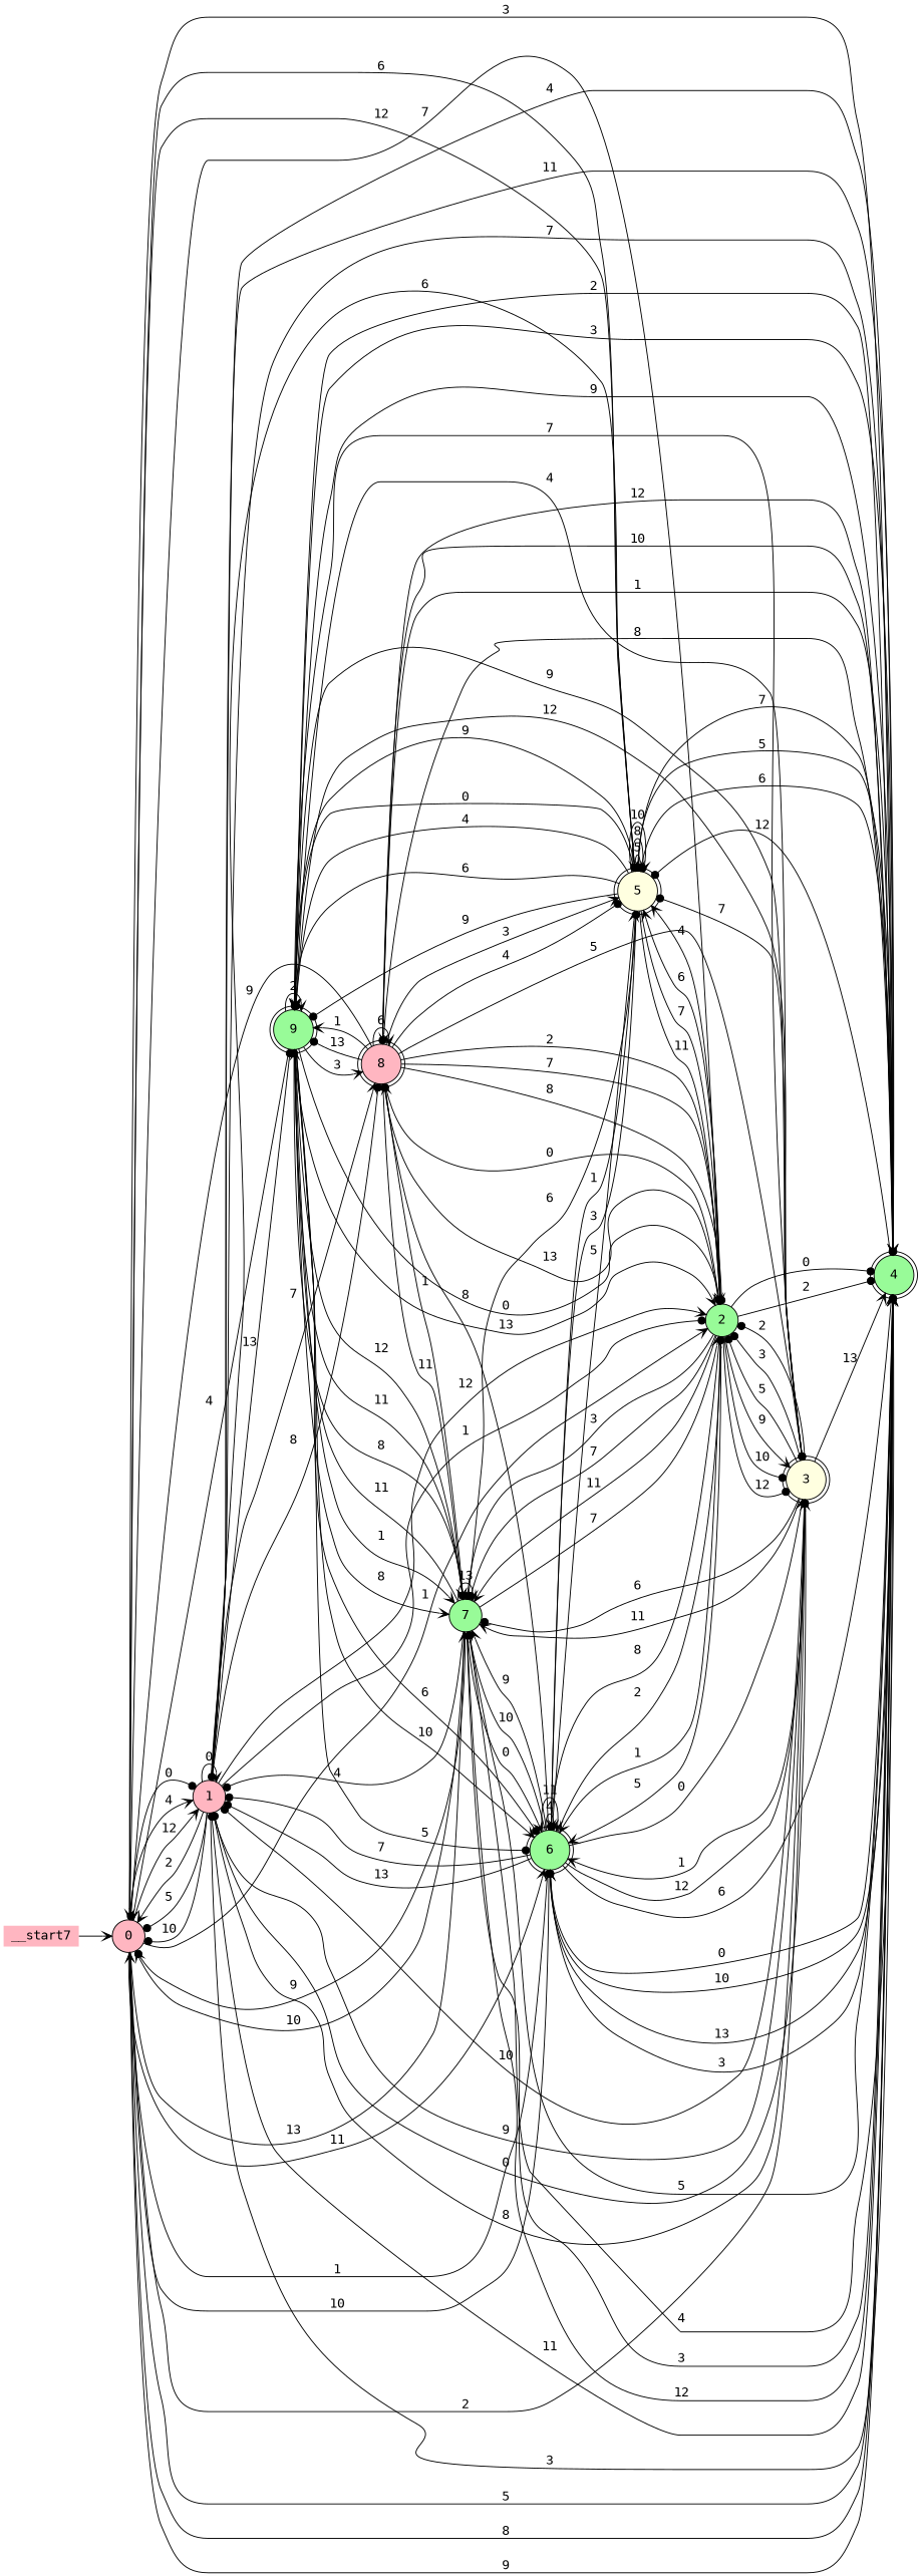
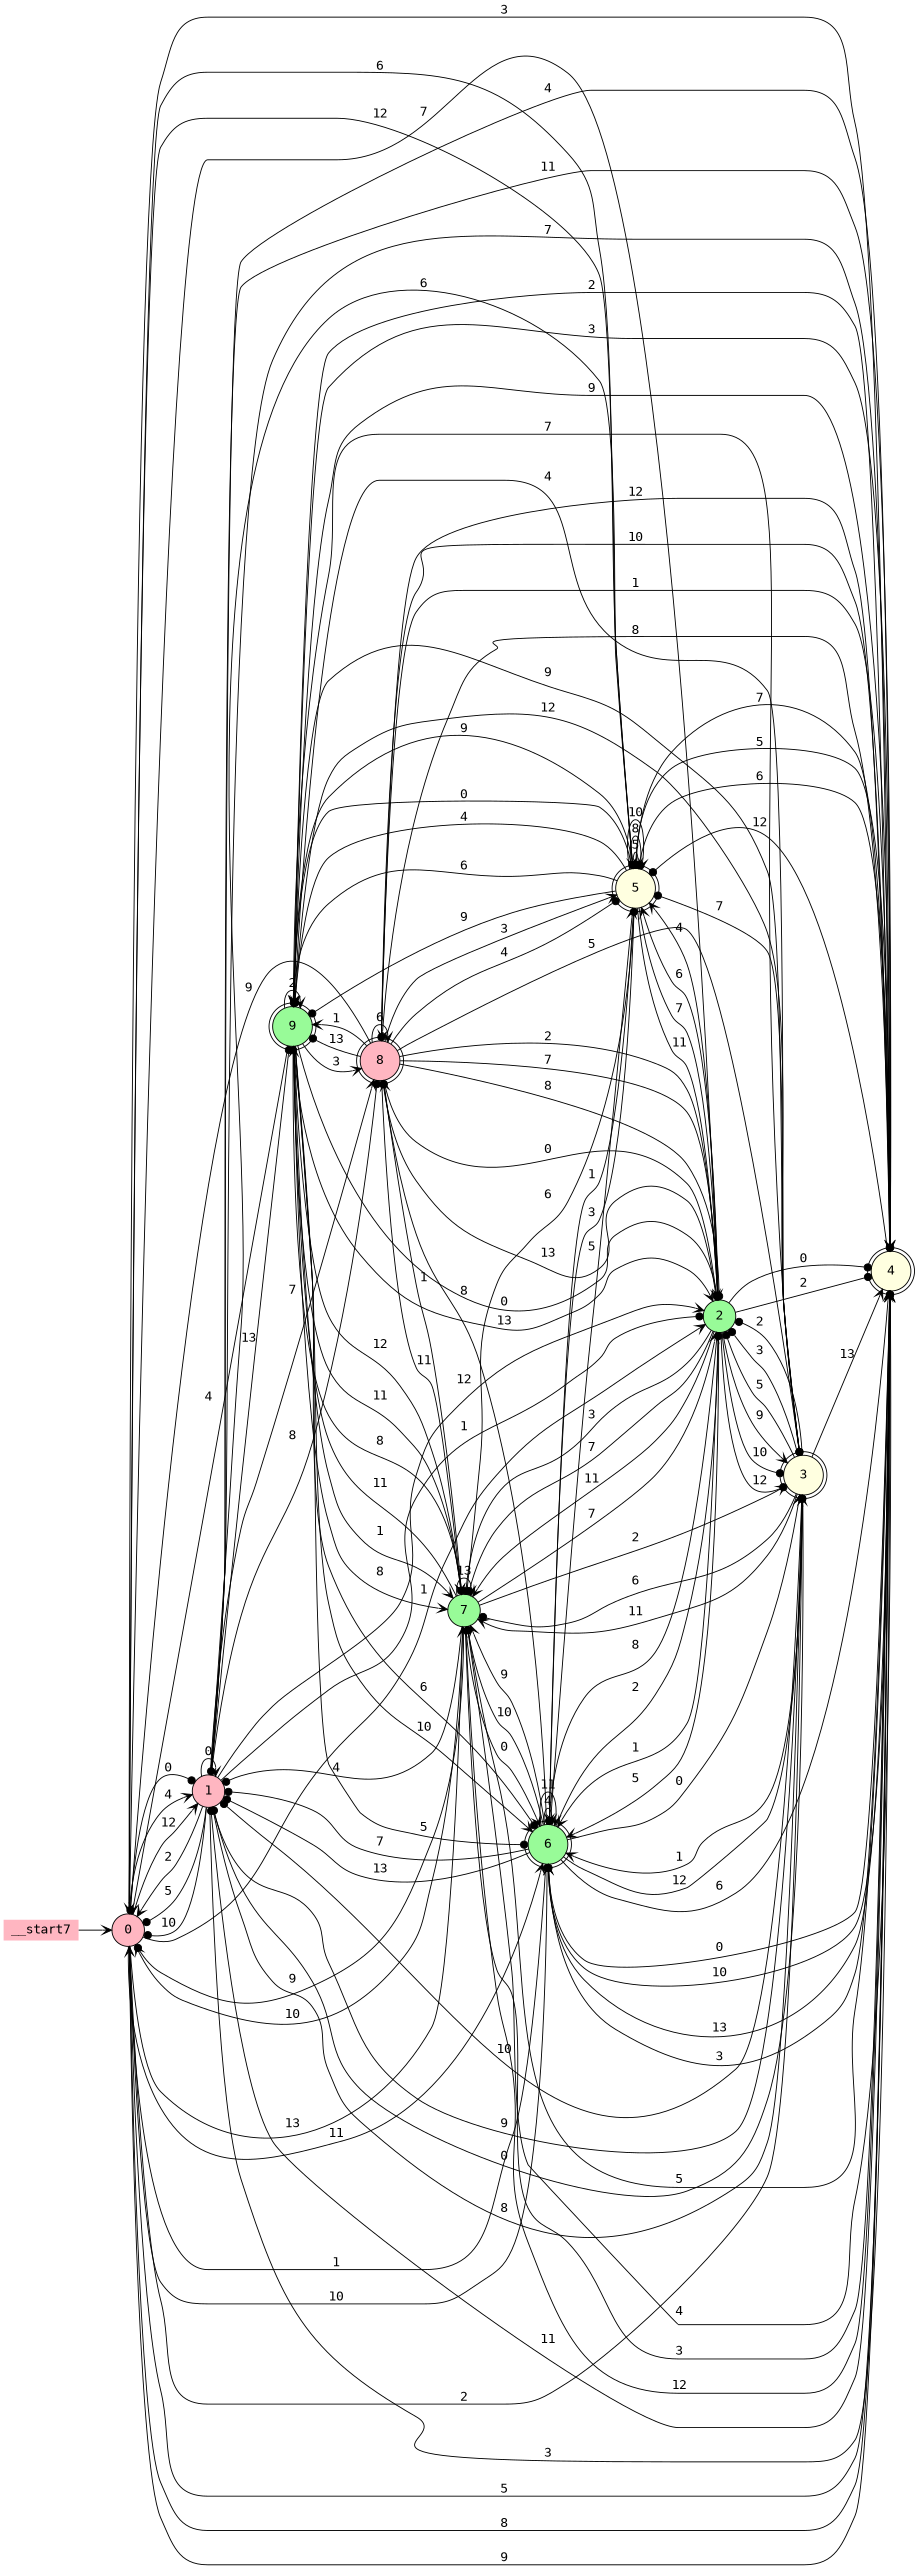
  digraph {
    fontname="DejaVu Sans Mono"
    rankdir=LR
    node [fillcolor=lightpink fontname="DejaVu Sans Mono" shape=doublecircle style=filled]
    edge [arrowhead=vee fontname="DejaVu Sans Mono"]
    n1 [label=0 shape=circle]
    n2 [label=1 shape=circle]
    n3 [fillcolor=palegreen label=2 shape=circle]
    n4 [fillcolor=lightyellow label=3]
-   n5 [fillcolor=palegreen label=4]
+   n5 [fillcolor=lightyellow label=4]
    n6 [fillcolor=lightyellow label=5]
    n7 [fillcolor=palegreen label=6]
    n8 [fillcolor=palegreen label=7 shape=circle]
    n9 [label=8]
    n10 [fillcolor=palegreen label=9]
    n11 [height=0 label=__start7 shape=none width=0]
    n1 -> n2 [arrowhead=dot label=0]
    n1 -> n2 [label=4]
    n1 -> n2 [label=12]
    n1 -> n3 [label=1]
    n1 -> n3 [arrowhead=dot label=7]
    n1 -> n4 [arrowhead=dot label=2]
    n1 -> n5 [label=3]
    n1 -> n5 [label=5]
    n1 -> n5 [arrowhead=dot label=8]
    n1 -> n5 [label=9]
    n1 -> n6 [arrowhead=dot label=6]
    n1 -> n7 [arrowhead=dot label=10]
    n1 -> n7 [label=11]
    n1 -> n8 [label=13]
    n2 -> n1 [label=2]
    n2 -> n1 [arrowhead=dot label=5]
    n2 -> n1 [arrowhead=dot label=10]
    n2 -> n2 [label=0]
    n2 -> n3 [arrowhead=dot label=1]
    n2 -> n3 [label=12]
    n2 -> n4 [arrowhead=dot label=9]
    n2 -> n5 [arrowhead=dot label=3]
    n2 -> n5 [arrowhead=dot label=4]
    n2 -> n5 [label=11]
    n2 -> n6 [arrowhead=dot label=6]
    n2 -> n9 [label=7]
    n2 -> n9 [arrowhead=dot label=8]
    n2 -> n10 [arrowhead=dot label=13]
    n3 -> n4 [label=9]
    n3 -> n4 [arrowhead=dot label=10]
    n3 -> n4 [arrowhead=dot label=12]
    n3 -> n5 [arrowhead=dot label=0]
    n3 -> n5 [arrowhead=dot label=2]
    n3 -> n6 [label=4]
    n3 -> n6 [label=6]
    n3 -> n7 [label=1]
    n3 -> n7 [label=5]
    n3 -> n7 [arrowhead=dot label=8]
    n3 -> n8 [arrowhead=dot label=3]
    n3 -> n8 [arrowhead=dot label=7]
    n3 -> n8 [label=11]
    n3 -> n9 [arrowhead=dot label=13]
    n4 -> n2 [arrowhead=dot label=0]
    n4 -> n2 [arrowhead=dot label=8]
    n4 -> n2 [arrowhead=dot label=10]
    n4 -> n3 [arrowhead=dot label=2]
    n4 -> n3 [arrowhead=dot label=3]
    n4 -> n3 [arrowhead=dot label=5]
    n4 -> n5 [label=13]
    n4 -> n6 [arrowhead=dot label=7]
    n4 -> n7 [label=1]
    n4 -> n8 [arrowhead=dot label=6]
    n4 -> n8 [label=11]
    n4 -> n10 [arrowhead=dot label=4]
    n4 -> n10 [label=9]
    n4 -> n10 [arrowhead=dot label=12]
    n5 -> n2 [arrowhead=dot label=7]
    n5 -> n2 [arrowhead=dot label=11]
    n5 -> n6 [arrowhead=dot label=5]
    n5 -> n6 [arrowhead=dot label=6]
    n5 -> n6 [arrowhead=dot label=12]
    n5 -> n7 [arrowhead=dot label=0]
    n5 -> n7 [label=10]
    n5 -> n7 [label=13]
    n5 -> n8 [arrowhead=dot label=4]
    n5 -> n9 [arrowhead=dot label=1]
    n5 -> n9 [label=8]
    n5 -> n10 [arrowhead=dot label=2]
    n5 -> n10 [label=3]
    n5 -> n10 [label=9]
    n6 -> n1 [label=12]
    n6 -> n3 [label=7]
    n6 -> n3 [arrowhead=dot label=11]
    n6 -> n5 [label=7]
    n6 -> n6 [label=5]
    n6 -> n6 [arrowhead=dot label=8]
    n6 -> n6 [label=10]
    n6 -> n7 [arrowhead=dot label=1]
    n6 -> n7 [label=3]
    n6 -> n10 [label=0]
    n6 -> n10 [label=4]
    n6 -> n10 [label=6]
    n6 -> n10 [arrowhead=dot label=9]
    n7 -> n1 [label=1]
    n7 -> n2 [arrowhead=dot label=7]
    n7 -> n2 [arrowhead=dot label=13]
    n7 -> n3 [arrowhead=dot label=2]
    n7 -> n4 [label=0]
    n7 -> n4 [label=12]
    n7 -> n5 [label=3]
    n7 -> n5 [label=6]
    n7 -> n6 [label=5]
    n7 -> n7 [label=4]
    n7 -> n7 [label=11]
    n7 -> n8 [label=9]
    n7 -> n8 [arrowhead=dot label=10]
    n7 -> n9 [arrowhead=dot label=8]
    n8 -> n1 [arrowhead=dot label=9]
    n8 -> n1 [label=10]
    n8 -> n2 [arrowhead=dot label=4]
    n8 -> n3 [label=7]
+   n8 -> n4 [label=2]
    n8 -> n5 [label=3]
    n8 -> n5 [label=5]
    n8 -> n5 [label=12]
    n8 -> n6 [arrowhead=dot label=6]
    n8 -> n7 [label=0]
    n8 -> n8 [label=13]
    n8 -> n9 [label=1]
    n8 -> n10 [arrowhead=dot label=8]
    n8 -> n10 [label=11]
    n9 -> n1 [arrowhead=dot label=9]
    n9 -> n3 [label=0]
    n9 -> n3 [arrowhead=dot label=2]
    n9 -> n3 [arrowhead=dot label=7]
    n9 -> n3 [arrowhead=dot label=8]
    n9 -> n4 [arrowhead=dot label=5]
    n9 -> n5 [label=10]
    n9 -> n5 [arrowhead=dot label=12]
    n9 -> n6 [label=3]
    n9 -> n6 [arrowhead=dot label=4]
    n9 -> n8 [arrowhead=dot label=11]
    n9 -> n9 [label=6]
    n9 -> n10 [label=1]
    n9 -> n10 [arrowhead=dot label=13]
    n10 -> n1 [label=4]
    n10 -> n3 [arrowhead=dot label=0]
    n10 -> n3 [label=13]
    n10 -> n4 [arrowhead=dot label=7]
    n10 -> n6 [label=9]
    n10 -> n7 [arrowhead=dot label=5]
    n10 -> n7 [arrowhead=dot label=6]
    n10 -> n7 [label=10]
    n10 -> n8 [label=1]
    n10 -> n8 [label=8]
    n10 -> n8 [label=11]
    n10 -> n8 [label=12]
    n10 -> n9 [label=3]
    n10 -> n10 [label=2]
    n11 -> n1
  }
